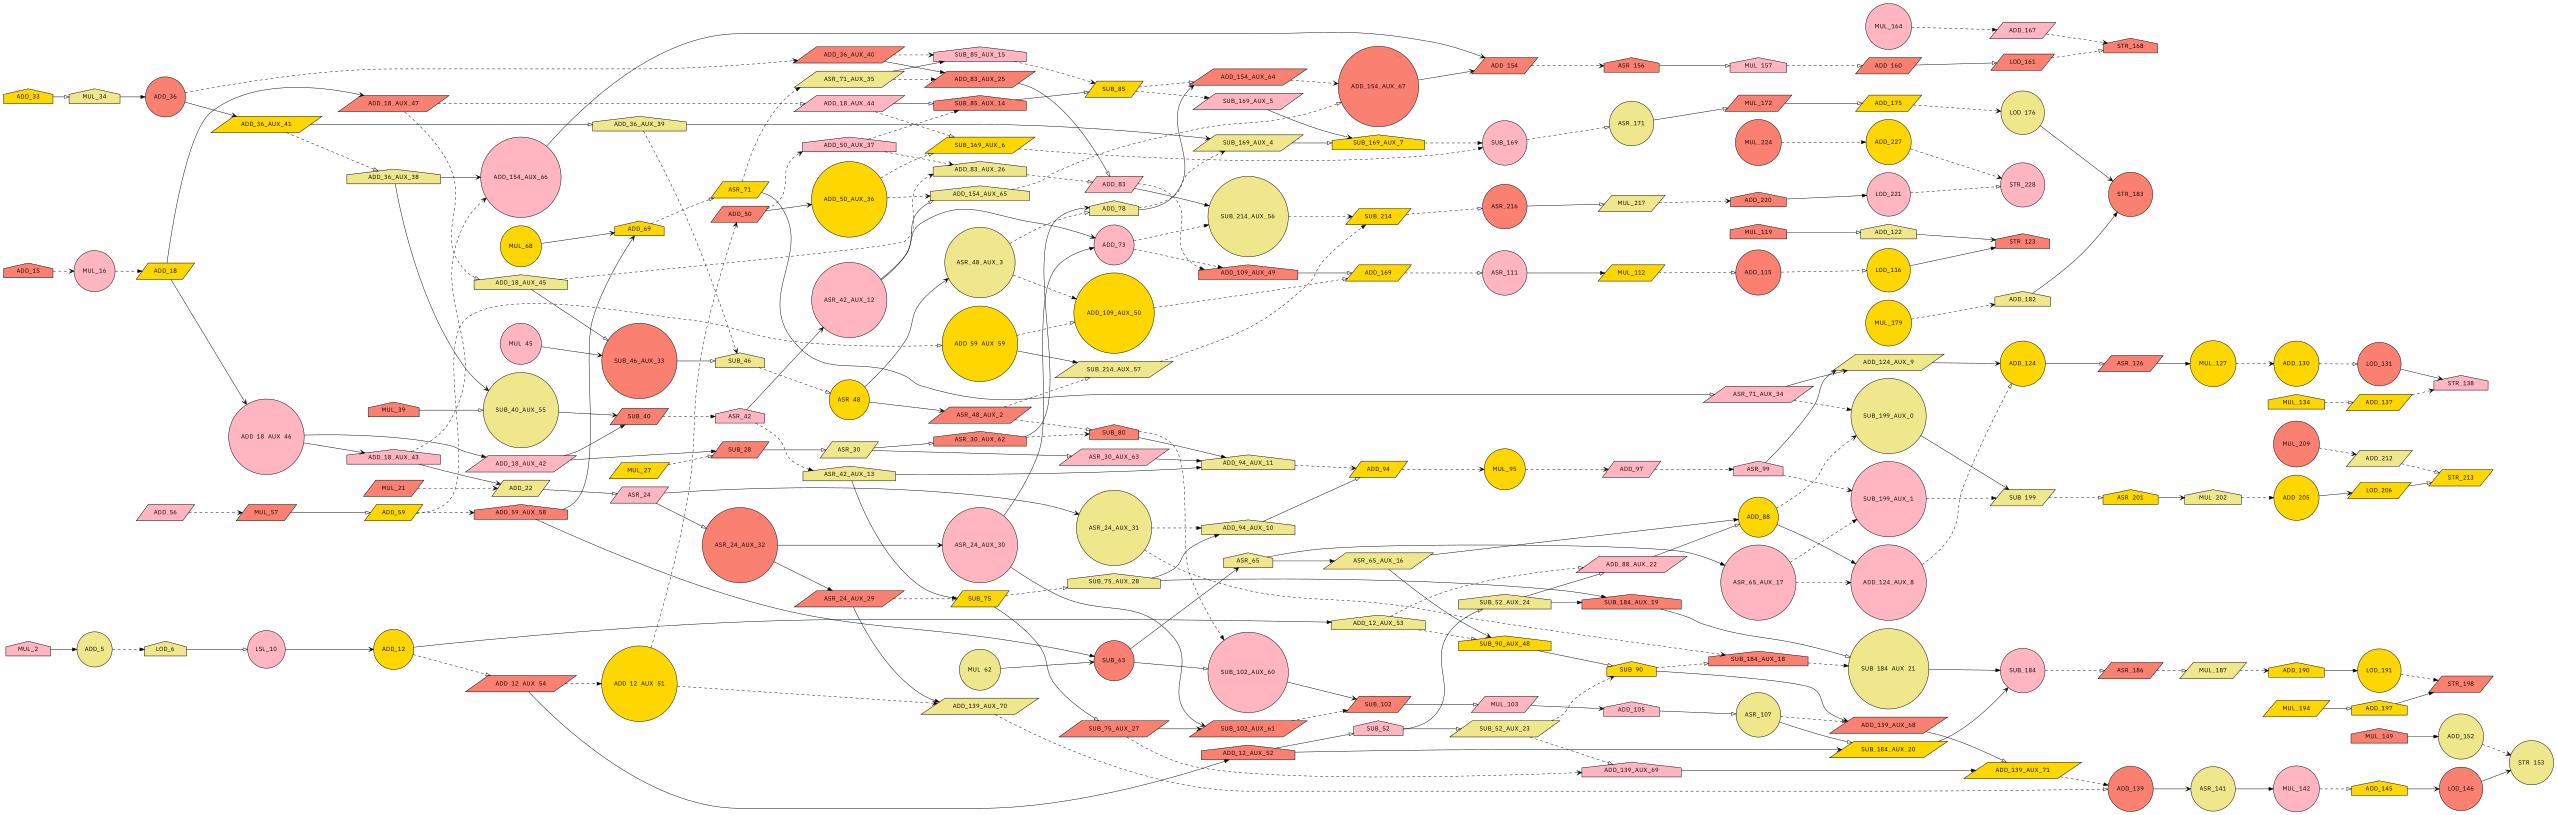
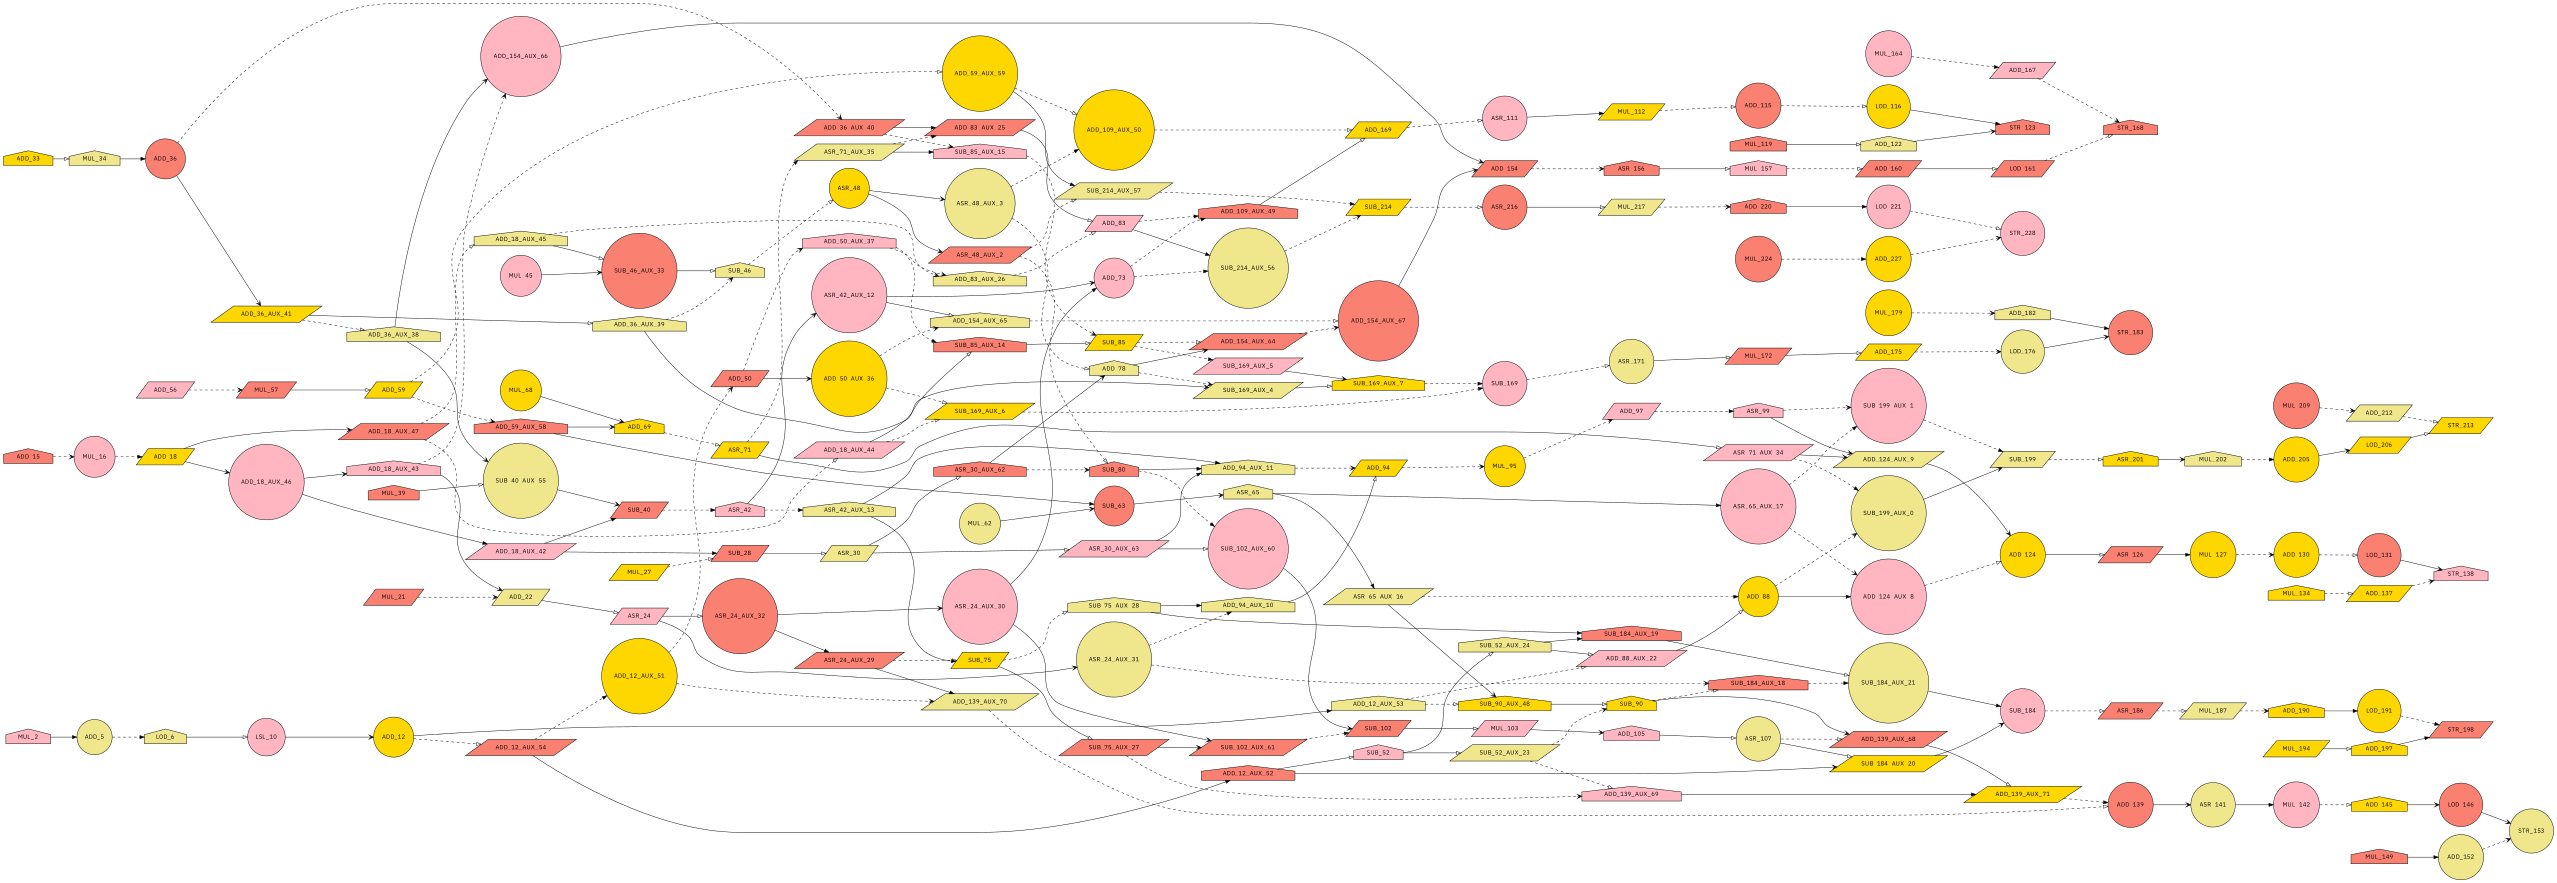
  digraph {
    fontname="IBM Plex Sans"
    rankdir=LR
    node [fillcolor=salmon fontname="IBM Plex Sans" shape=parallelogram style=filled]
    edge [arrowhead=vee fontname="IBM Plex Sans" style=solid]
    n1 [fillcolor=lightpink label=ADD_167]
    n2 [label=STR_168 shape=house]
    n3 [fillcolor=gold label=SUB_169_AUX_7 shape=house]
    n4 [fillcolor=lightpink label=SUB_169 shape=circle]
    n5 [fillcolor=khaki label=ASR_171 shape=circle]
    n6 [label=ADD_36_AUX_40]
    n7 [fillcolor=lightpink label=SUB_85_AUX_15 shape=house]
    n8 [label=ADD_83_AUX_25]
    n9 [fillcolor=gold label=SUB_85]
    n10 [fillcolor=lightpink label=ADD_83]
    n11 [label=SUB_40]
    n12 [fillcolor=lightpink label=ASR_42 shape=house]
    n13 [fillcolor=khaki label=ASR_42_AUX_13 shape=house]
    n14 [fillcolor=lightpink label=ASR_42_AUX_12 shape=circle]
    n15 [fillcolor=gold label=LOD_116 shape=circle]
    n16 [label=STR_123 shape=house]
    n17 [fillcolor=lightpink label=SUB_169_AUX_5]
    n18 [label=ADD_154_AUX_64]
    n19 [label=ADD_154_AUX_67 shape=circle]
    n20 [fillcolor=lightpink label=MUL_157 shape=house]
    n21 [label=ADD_160]
    n22 [label=LOD_161]
    n23 [label=ASR_216 shape=circle]
    n24 [fillcolor=khaki label=MUL_217]
    n25 [label=ADD_220 shape=house]
    n26 [fillcolor=lightpink label=SUB_52 shape=house]
    n27 [fillcolor=khaki label=SUB_52_AUX_23]
    n28 [fillcolor=khaki label=SUB_52_AUX_24 shape=house]
    n29 [fillcolor=gold label=SUB_90 shape=house]
    n30 [fillcolor=lightpink label=ADD_139_AUX_69 shape=house]
    n31 [label=SUB_184_AUX_19 shape=house]
    n32 [fillcolor=lightpink label=ADD_88_AUX_22]
    n33 [fillcolor=lightpink label=ADD_97]
    n34 [fillcolor=lightpink label=ASR_99 shape=house]
    n35 [fillcolor=lightpink label=SUB_199_AUX_1 shape=circle]
    n36 [fillcolor=khaki label=ADD_124_AUX_9]
    n37 [fillcolor=khaki label=ADD_94_AUX_11 shape=house]
    n38 [fillcolor=gold label=SUB_75]
    n39 [fillcolor=khaki label=ADD_154_AUX_65 shape=house]
    n40 [fillcolor=lightpink label=ADD_73 shape=circle]
    n41 [fillcolor=khaki label=SUB_75_AUX_28 shape=house]
    n42 [fillcolor=khaki label=ADD_94_AUX_10 shape=house]
    n43 [fillcolor=gold label=ADD_94]
    n44 [fillcolor=khaki label=SUB_184_AUX_21 shape=circle]
    n45 [label=ADD_154]
    n46 [fillcolor=gold label=ADD_139_AUX_71]
    n47 [label=ADD_139 shape=circle]
    n48 [fillcolor=khaki label=ASR_141 shape=circle]
    n49 [label=SUB_85_AUX_14 shape=house]
    n50 [fillcolor=lightpink label=ASR_65_AUX_17 shape=circle]
    n51 [fillcolor=lightpink label=ADD_124_AUX_8 shape=circle]
    n52 [fillcolor=khaki label=SUB_199]
    n53 [fillcolor=gold label=ADD_124 shape=circle]
    n54 [fillcolor=gold label=STR_213]
    n55 [fillcolor=gold label=ADD_137]
    n56 [fillcolor=lightpink label=STR_138 shape=house]
    n57 [fillcolor=gold label=SUB_184_AUX_20]
    n58 [fillcolor=lightpink label=SUB_184 shape=circle]
    n59 [label=ASR_186]
    n60 [fillcolor=lightpink label=ADD_105 shape=house]
    n61 [fillcolor=khaki label=ASR_107 shape=circle]
    n62 [label=ADD_139_AUX_68]
    n63 [fillcolor=lightpink label=LOD_221 shape=circle]
    n64 [fillcolor=lightpink label=STR_228 shape=circle]
    n65 [fillcolor=gold label=LOD_191 shape=circle]
    n66 [label=STR_198]
    n67 [fillcolor=gold label=ADD_190 shape=house]
    n68 [fillcolor=khaki label=ADD_78 shape=house]
    n69 [fillcolor=khaki label=SUB_169_AUX_4]
    n70 [fillcolor=khaki label=ADD_22]
    n71 [fillcolor=lightpink label=ASR_24]
    n72 [label=ASR_24_AUX_32 shape=circle]
    n73 [fillcolor=khaki label=ASR_24_AUX_31 shape=circle]
    n74 [fillcolor=lightpink label=MUL_2 shape=house]
    n75 [fillcolor=khaki label=ADD_5 shape=circle]
    n76 [fillcolor=khaki label=LOD_6 shape=house]
    n77 [fillcolor=gold label=LOD_206]
    n78 [label=ADD_15 shape=house]
    n79 [fillcolor=lightpink label=MUL_16 shape=circle]
    n80 [fillcolor=gold label=ADD_18]
    n81 [fillcolor=gold label=ADD_197 shape=house]
    n82 [fillcolor=gold label=ASR_48 shape=circle]
    n83 [label=ASR_48_AUX_2]
    n84 [fillcolor=khaki label=ASR_48_AUX_3 shape=circle]
    n85 [fillcolor=khaki label=SUB_214_AUX_57]
    n86 [label=SUB_80 shape=house]
    n87 [fillcolor=gold label=ADD_109_AUX_50 shape=circle]
    n88 [fillcolor=gold label=ADD_88 shape=circle]
    n89 [fillcolor=khaki label=SUB_199_AUX_0 shape=circle]
    n90 [fillcolor=lightpink label=ADD_18_AUX_43 shape=house]
    n91 [fillcolor=lightpink label=ADD_154_AUX_66 shape=circle]
    n92 [fillcolor=khaki label=MUL_187]
    n93 [label=SUB_46_AUX_33 shape=circle]
    n94 [fillcolor=khaki label=SUB_46 shape=house]
    n95 [fillcolor=gold label=SUB_214]
    n96 [fillcolor=lightpink label=SUB_102_AUX_60 shape=circle]
    n97 [fillcolor=khaki label=SUB_214_AUX_56 shape=circle]
    n98 [fillcolor=gold label=MUL_179 shape=circle]
    n99 [fillcolor=khaki label=ADD_182 shape=house]
    n100 [label=STR_183 shape=circle]
    n101 [label=MUL_119 shape=house]
    n102 [fillcolor=khaki label=ADD_122 shape=house]
    n103 [label=ADD_109_AUX_49 shape=house]
    n104 [fillcolor=gold label=ADD_169]
    n105 [fillcolor=khaki label=ADD_18_AUX_45 shape=house]
    n106 [fillcolor=khaki label=ADD_83_AUX_26 shape=house]
    n107 [label=MUL_21]
    n108 [fillcolor=lightpink label=ADD_50_AUX_37 shape=house]
    n109 [label=MUL_172]
    n110 [label=ADD_12_AUX_52 shape=house]
    n111 [label=SUB_102]
    n112 [fillcolor=lightpink label=MUL_103]
    n113 [fillcolor=khaki label=ASR_65_AUX_16]
    n114 [fillcolor=gold label=SUB_90_AUX_48 shape=house]
    n115 [label=SUB_184_AUX_18 shape=house]
    n116 [fillcolor=gold label=ADD_50_AUX_36 shape=circle]
    n117 [fillcolor=gold label=SUB_169_AUX_6]
    n118 [fillcolor=gold label=MUL_95 shape=circle]
    n119 [fillcolor=gold label=ADD_130 shape=circle]
    n120 [label=LOD_131 shape=circle]
    n121 [label=ASR_156 shape=house]
    n122 [fillcolor=khaki label=MUL_62 shape=circle]
    n123 [label=SUB_63 shape=circle]
    n124 [fillcolor=khaki label=ASR_65 shape=house]
    n125 [fillcolor=lightpink label=ASR_30_AUX_63]
    n126 [fillcolor=gold label=ADD_227 shape=circle]
    n127 [fillcolor=khaki label=ADD_36_AUX_39 shape=house]
    n128 [fillcolor=khaki label=ADD_36_AUX_38 shape=house]
    n129 [fillcolor=khaki label=SUB_40_AUX_55 shape=circle]
    n130 [fillcolor=gold label=ASR_201 shape=house]
    n131 [fillcolor=gold label=MUL_194]
    n132 [fillcolor=gold label=ADD_175]
    n133 [fillcolor=khaki label=LOD_176 shape=circle]
    n134 [label=ADD_18_AUX_47]
    n135 [fillcolor=lightpink label=ADD_18_AUX_46 shape=circle]
    n136 [fillcolor=gold label=ASR_71]
    n137 [fillcolor=lightpink label=ASR_71_AUX_34]
    n138 [fillcolor=khaki label=ASR_71_AUX_35]
    n139 [fillcolor=gold label=ADD_59_AUX_59 shape=circle]
    n140 [label=LOD_146 shape=circle]
    n141 [fillcolor=khaki label=STR_153 shape=circle]
    n142 [fillcolor=lightpink label=ASR_111 shape=circle]
    n143 [label=SUB_75_AUX_27]
    n144 [label=SUB_102_AUX_61]
    n145 [fillcolor=gold label=ADD_59]
    n146 [label=ADD_59_AUX_58 shape=house]
    n147 [fillcolor=gold label=ADD_69 shape=house]
    n148 [fillcolor=lightpink label=MUL_164 shape=circle]
    n149 [label=ADD_36 shape=circle]
    n150 [fillcolor=gold label=ADD_36_AUX_41]
    n151 [fillcolor=lightpink label=ADD_18_AUX_42]
    n152 [label=SUB_28]
    n153 [fillcolor=khaki label=ASR_30]
    n154 [label=MUL_149 shape=house]
    n155 [fillcolor=khaki label=ADD_152 shape=circle]
    n156 [fillcolor=gold label=ADD_145 shape=house]
    n157 [label=ASR_30_AUX_62 shape=house]
    n158 [fillcolor=lightpink label=ADD_56]
    n159 [label=MUL_57]
    n160 [fillcolor=lightpink label=ASR_24_AUX_30 shape=circle]
    n161 [label=ASR_24_AUX_29]
    n162 [fillcolor=gold label=MUL_112]
    n163 [label=ADD_115 shape=circle]
    n164 [fillcolor=khaki label=ADD_12_AUX_53 shape=house]
    n165 [label=ASR_126]
    n166 [fillcolor=gold label=MUL_127 shape=circle]
    n167 [fillcolor=lightpink label=ADD_18_AUX_44]
    n168 [fillcolor=gold label=ADD_12_AUX_51 shape=circle]
    n169 [fillcolor=khaki label=ADD_139_AUX_70]
    n170 [label=ADD_50]
    n171 [fillcolor=lightpink label=LSL_10 shape=circle]
    n172 [fillcolor=gold label=ADD_12 shape=circle]
    n173 [label=ADD_12_AUX_54]
    n174 [fillcolor=gold label=MUL_68 shape=circle]
    n175 [fillcolor=gold label=MUL_134 shape=house]
    n176 [fillcolor=gold label=ADD_205 shape=circle]
    n177 [label=MUL_39 shape=house]
    n178 [fillcolor=lightpink label=MUL_142 shape=circle]
    n179 [fillcolor=gold label=MUL_27]
    n180 [fillcolor=khaki label=MUL_34 shape=house]
    n181 [fillcolor=khaki label=MUL_202 shape=house]
    n182 [label=MUL_209 shape=circle]
    n183 [fillcolor=khaki label=ADD_212]
    n184 [fillcolor=gold label=ADD_33 shape=house]
    n185 [label=MUL_224 shape=circle]
    n186 [fillcolor=lightpink label=MUL_45 shape=circle]
    n1 -> n2 [style=dashed]
    n3 -> n4 [arrowhead=normal style=dashed]
    n4 -> n5 [arrowhead=onormal style=dashed]
    n5 -> n109 [arrowhead=onormal]
    n6 -> n7 [style=dashed]
    n6 -> n8 [arrowhead=normal]
    n7 -> n9 [style=dashed]
    n8 -> n10 [arrowhead=onormal]
    n9 -> n17 [arrowhead=normal style=dashed]
    n9 -> n18 [arrowhead=onormal style=dashed]
    n10 -> n97 [arrowhead=normal]
    n10 -> n103 [arrowhead=normal style=dashed]
    n11 -> n12 [arrowhead=normal style=dashed]
    n12 -> n13 [arrowhead=normal style=dashed]
    n12 -> n14
    n13 -> n37 [arrowhead=normal]
    n13 -> n38 [arrowhead=normal]
    n14 -> n39 [arrowhead=onormal]
    n14 -> n40
    n15 -> n16 [arrowhead=normal]
    n17 -> n3
    n18 -> n19 [style=dashed]
    n19 -> n45
    n20 -> n21 [arrowhead=onormal style=dashed]
    n21 -> n22 [arrowhead=onormal]
    n22 -> n2 [arrowhead=onormal style=dashed]
    n23 -> n24 [arrowhead=onormal]
    n24 -> n25 [style=dashed]
    n25 -> n63 [arrowhead=normal]
    n26 -> n27 [arrowhead=onormal]
    n26 -> n28 [arrowhead=onormal]
    n27 -> n29 [style=dashed]
    n27 -> n30 [arrowhead=onormal style=dashed]
    n28 -> n31 [arrowhead=normal]
    n28 -> n32 [arrowhead=onormal]
    n29 -> n62
    n29 -> n115 [arrowhead=onormal style=dashed]
    n30 -> n46 [arrowhead=normal]
    n31 -> n44 [arrowhead=onormal]
    n32 -> n88 [arrowhead=onormal]
    n33 -> n34 [arrowhead=normal style=dashed]
    n34 -> n35 [style=dashed]
    n34 -> n36
    n35 -> n52 [arrowhead=normal style=dashed]
    n36 -> n53
    n37 -> n43 [style=dashed]
    n38 -> n41 [arrowhead=onormal style=dashed]
    n38 -> n143 [arrowhead=onormal]
    n39 -> n19 [arrowhead=onormal style=dashed]
    n40 -> n97 [arrowhead=normal style=dashed]
    n40 -> n103 [arrowhead=normal style=dashed]
    n41 -> n31 [arrowhead=normal]
    n41 -> n42 [arrowhead=normal]
    n42 -> n43 [arrowhead=onormal]
    n43 -> n118 [style=dashed]
    n44 -> n58 [arrowhead=normal]
    n45 -> n121 [style=dashed]
    n46 -> n47 [arrowhead=normal style=dashed]
    n47 -> n48
    n48 -> n178 [arrowhead=normal]
    n49 -> n9 [arrowhead=onormal]
    n50 -> n35 [arrowhead=normal style=dashed]
    n50 -> n51 [style=dashed]
    n51 -> n53 [arrowhead=onormal style=dashed]
    n52 -> n130 [arrowhead=onormal style=dashed]
    n53 -> n165 [arrowhead=onormal]
    n55 -> n56 [style=dashed]
    n57 -> n58
    n58 -> n59 [arrowhead=onormal style=dashed]
    n59 -> n92 [arrowhead=onormal style=dashed]
    n60 -> n61 [arrowhead=onormal]
    n61 -> n57 [arrowhead=onormal]
    n61 -> n62 [arrowhead=onormal style=dashed]
    n62 -> n46 [arrowhead=onormal]
    n63 -> n64 [arrowhead=onormal style=dashed]
    n65 -> n66 [arrowhead=normal style=dashed]
    n67 -> n65 [arrowhead=normal]
    n68 -> n18
    n68 -> n69 [style=dashed]
    n69 -> n3 [arrowhead=onormal]
    n70 -> n71 [arrowhead=onormal]
    n71 -> n72 [arrowhead=onormal]
    n71 -> n73
    n72 -> n160
    n72 -> n161 [arrowhead=normal]
    n73 -> n42 [arrowhead=normal style=dashed]
    n73 -> n115 [style=dashed]
    n74 -> n75 [arrowhead=normal]
    n75 -> n76 [arrowhead=normal style=dashed]
    n76 -> n171 [arrowhead=onormal]
    n77 -> n54 [arrowhead=onormal]
    n78 -> n79 [style=dashed]
    n79 -> n80 [arrowhead=normal style=dashed]
    n80 -> n134
    n80 -> n135
    n81 -> n66 [arrowhead=normal]
    n82 -> n83
    n82 -> n84
    n83 -> n85 [arrowhead=onormal style=dashed]
    n83 -> n86 [arrowhead=onormal style=dashed]
    n84 -> n68 [arrowhead=onormal style=dashed]
    n84 -> n87 [arrowhead=normal style=dashed]
    n85 -> n95 [arrowhead=normal style=dashed]
    n86 -> n37 [arrowhead=normal]
    n86 -> n96 [arrowhead=normal style=dashed]
    n87 -> n104 [arrowhead=onormal style=dashed]
    n88 -> n51 [arrowhead=normal]
    n88 -> n89 [style=dashed]
    n89 -> n52
    n90 -> n70
    n90 -> n91 [style=dashed]
    n91 -> n45
    n92 -> n67 [style=dashed]
    n93 -> n94 [arrowhead=onormal]
    n94 -> n82 [arrowhead=onormal style=dashed]
    n95 -> n23 [arrowhead=onormal style=dashed]
    n96 -> n111
    n97 -> n95 [style=dashed]
    n98 -> n99 [style=dashed]
    n99 -> n100 [arrowhead=normal]
    n101 -> n102 [arrowhead=onormal]
    n102 -> n16
    n103 -> n104 [arrowhead=onormal]
    n104 -> n142 [arrowhead=onormal style=dashed]
    n105 -> n93 [arrowhead=onormal]
    n105 -> n106 [style=dashed]
    n106 -> n10 [arrowhead=onormal style=dashed]
    n107 -> n70 [style=dashed]
    n108 -> n49 [arrowhead=normal style=dashed]
    n108 -> n106 [style=dashed]
    n109 -> n132 [arrowhead=onormal]
    n110 -> n26 [arrowhead=onormal]
    n110 -> n57
    n111 -> n112 [arrowhead=onormal]
    n112 -> n60
-   n113 -> n88 [arrowhead=normal]
+   n113 -> n88 [arrowhead=normal style=dashed]
    n113 -> n114
    n114 -> n29 [arrowhead=onormal]
    n115 -> n44 [arrowhead=normal style=dashed]
    n116 -> n39 [style=dashed]
    n116 -> n117 [arrowhead=onormal style=dashed]
    n117 -> n4 [arrowhead=normal style=dashed]
    n118 -> n33 [style=dashed]
    n119 -> n120 [arrowhead=onormal style=dashed]
    n120 -> n56
    n121 -> n20 [arrowhead=onormal]
    n122 -> n123
    n123 -> n124
    n124 -> n50 [arrowhead=normal]
    n124 -> n113 [arrowhead=normal]
    n125 -> n37 [arrowhead=normal]
-   n123 -> n96 [arrowhead=onormal]
+   n125 -> n96 [arrowhead=onormal]
    n126 -> n64 [style=dashed]
    n127 -> n69
    n127 -> n94 [style=dashed]
    n128 -> n91
    n128 -> n129
    n129 -> n11
    n130 -> n181
    n131 -> n81 [arrowhead=onormal]
    n132 -> n133 [style=dashed]
    n133 -> n100
    n134 -> n105 [arrowhead=onormal style=dashed]
    n134 -> n167 [arrowhead=onormal style=dashed]
    n135 -> n90
    n135 -> n151 [arrowhead=normal]
    n136 -> n137 [arrowhead=onormal]
    n136 -> n138 [arrowhead=normal style=dashed]
    n137 -> n36
    n137 -> n89 [arrowhead=normal style=dashed]
    n138 -> n7 [arrowhead=normal]
    n138 -> n8 [arrowhead=normal style=dashed]
    n139 -> n85 [arrowhead=normal]
    n139 -> n87 [arrowhead=onormal style=dashed]
    n140 -> n141
    n142 -> n162 [arrowhead=normal]
    n143 -> n30 [style=dashed]
    n143 -> n144
    n144 -> n111 [arrowhead=normal style=dashed]
    n145 -> n139 [arrowhead=onormal style=dashed]
    n145 -> n146 [style=dashed]
    n146 -> n123 [arrowhead=normal]
    n146 -> n147
    n147 -> n136 [arrowhead=onormal style=dashed]
    n148 -> n1 [arrowhead=normal style=dashed]
    n149 -> n6 [style=dashed]
    n149 -> n150
    n150 -> n127 [arrowhead=onormal]
    n150 -> n128 [arrowhead=onormal style=dashed]
    n151 -> n11 [arrowhead=normal]
    n151 -> n152 [arrowhead=normal]
    n152 -> n153 [arrowhead=onormal]
    n153 -> n125 [arrowhead=onormal]
    n153 -> n157 [arrowhead=onormal]
    n154 -> n155 [arrowhead=normal]
    n155 -> n141 [style=dashed]
    n156 -> n140
    n157 -> n68
    n157 -> n86 [style=dashed]
    n158 -> n159 [style=dashed]
    n159 -> n145 [arrowhead=onormal]
    n160 -> n40 [arrowhead=normal]
    n160 -> n144
    n161 -> n38 [arrowhead=onormal style=dashed]
    n161 -> n169 [arrowhead=normal]
    n162 -> n163 [arrowhead=onormal style=dashed]
    n163 -> n15 [arrowhead=onormal style=dashed]
    n164 -> n32 [arrowhead=onormal style=dashed]
    n164 -> n114 [arrowhead=onormal style=dashed]
    n165 -> n166 [arrowhead=normal]
    n166 -> n119 [style=dashed]
    n167 -> n49 [arrowhead=onormal]
    n167 -> n117 [arrowhead=onormal style=dashed]
    n168 -> n169 [style=dashed]
    n168 -> n170 [style=dashed]
    n169 -> n47 [arrowhead=onormal style=dashed]
    n170 -> n108 [style=dashed]
    n170 -> n116
    n171 -> n172
    n172 -> n164 [arrowhead=normal]
    n172 -> n173 [arrowhead=onormal style=dashed]
    n173 -> n110 [arrowhead=normal]
    n173 -> n168 [arrowhead=normal style=dashed]
    n174 -> n147
    n175 -> n55 [arrowhead=onormal style=dashed]
    n176 -> n77
    n177 -> n129 [arrowhead=onormal]
    n178 -> n156 [arrowhead=onormal style=dashed]
    n179 -> n152 [arrowhead=onormal style=dashed]
    n180 -> n149 [arrowhead=normal]
    n181 -> n176 [arrowhead=normal style=dashed]
    n182 -> n183 [style=dashed]
    n183 -> n54 [arrowhead=onormal style=dashed]
    n184 -> n180 [arrowhead=onormal]
    n185 -> n126 [arrowhead=normal style=dashed]
    n186 -> n93
  }
